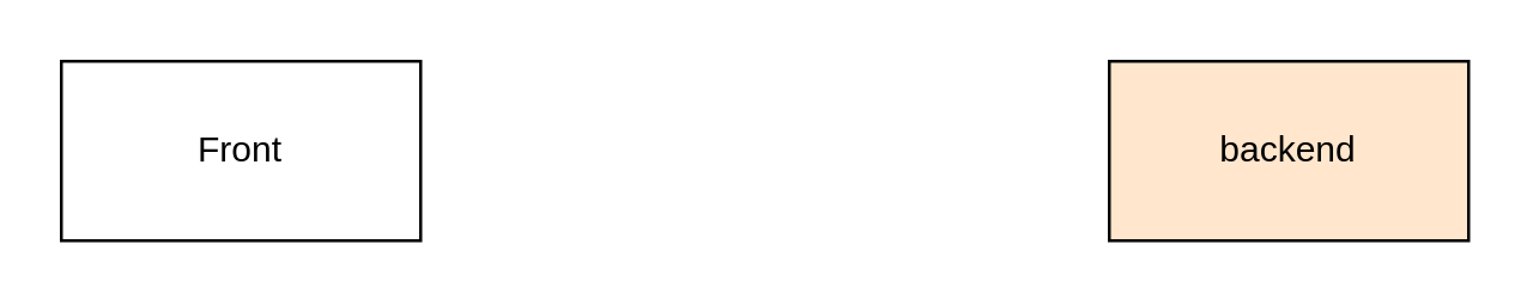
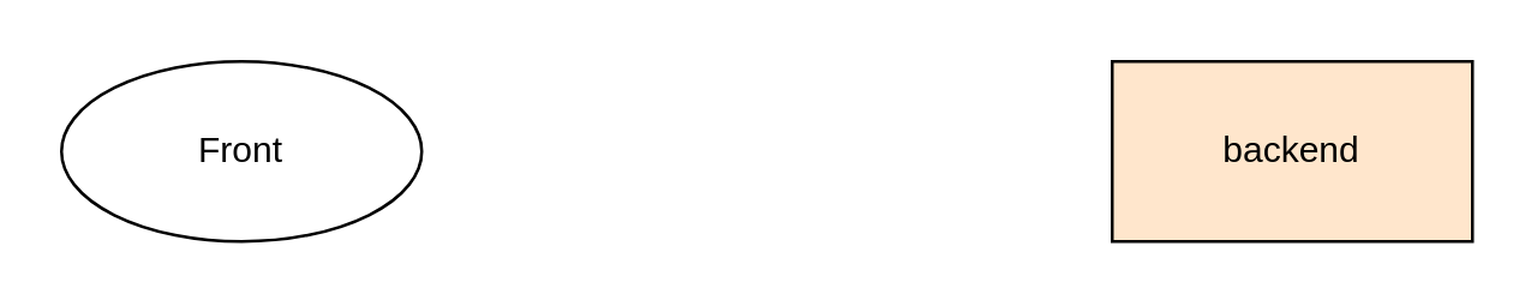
  <mxCell id="0" />
  <mxCell id="1" parent="0" />
- <mxCell id="2" value="Front&lt;br&gt;" style="rounded=0;whiteSpace=wrap;html=1;" vertex="1" parent="1"><mxGeometry x="20" y="20" width="120" height="60" as="geometry" /></mxCell>
+ <mxCell id="2" value="Front&lt;br&gt;" style="ellipse;whiteSpace=wrap;html=1;" vertex="1" parent="1"><mxGeometry x="20" y="20" width="120" height="60" as="geometry" /></mxCell>
  <mxCell id="3" value="backend" style="rounded=0;whiteSpace=wrap;html=1;fillColor=#ffe6cc;" vertex="1" parent="1"><mxGeometry x="370" y="20" width="120" height="60" as="geometry" /></mxCell>
